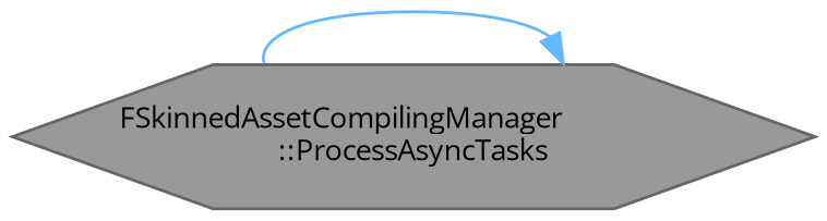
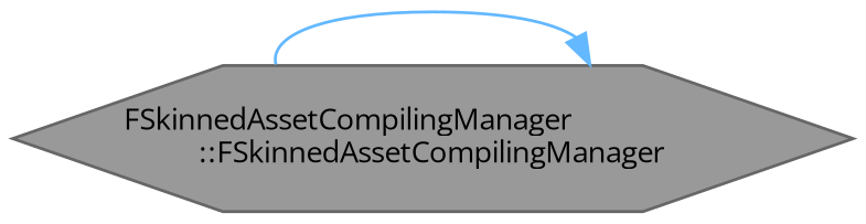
  digraph {
    rankdir=RL
    fontname="Open Sans"
-   n1 [color=gray40 fillcolor=grey60 fontcolor=black fontname="Open Sans" fontsize=10 height=0.2 label="FSkinnedAssetCompilingManager\l::ProcessAsyncTasks" shape=hexagon style=filled width=0.4]
+   n1 [color=gray40 fillcolor=grey60 fontcolor=black fontname="Open Sans" fontsize=10 height=0.2 label="FSkinnedAssetCompilingManager\l::FSkinnedAssetCompilingManager" shape=hexagon style=filled width=0.4]
    n1 -> n1 [color=steelblue1 dir=back fontname="Open Sans" fontsize=10 labelfontname=Helvetica labelfontsize=10 style=solid]
  }
